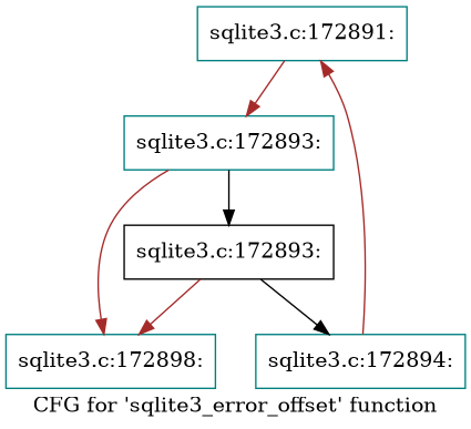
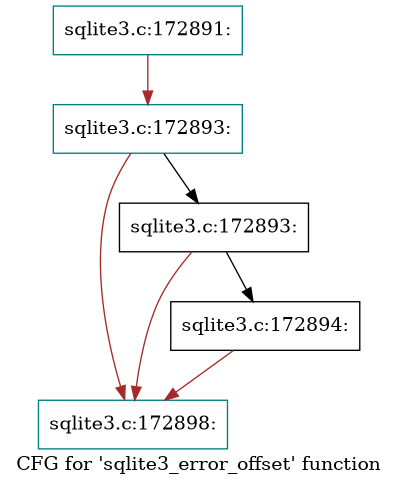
  digraph {
    label="CFG for 'sqlite3_error_offset' function"
    node [color=teal shape=record]
    edge [color=brown]
    n1 [label="{sqlite3.c:172891:}"]
    n2 [label="{sqlite3.c:172893:}"]
    n3 [label="{sqlite3.c:172898:}"]
    n4 [color=black label="{sqlite3.c:172893:}"]
-   n5 [label="{sqlite3.c:172894:}"]
+   n5 [color=black label="{sqlite3.c:172894:}"]
    n1 -> n2
    n2 -> n3
    n2 -> n4 [color=black]
    n4 -> n3
    n4 -> n5 [color=black]
-   n5 -> n1
+   n5 -> n3
  }
